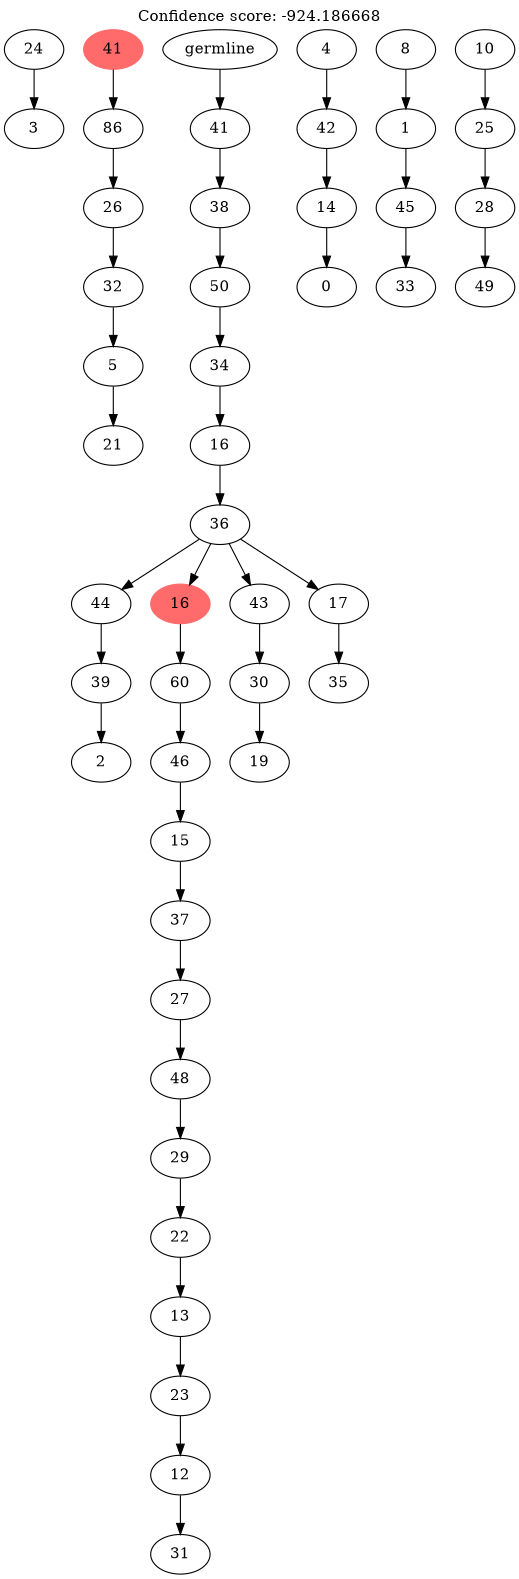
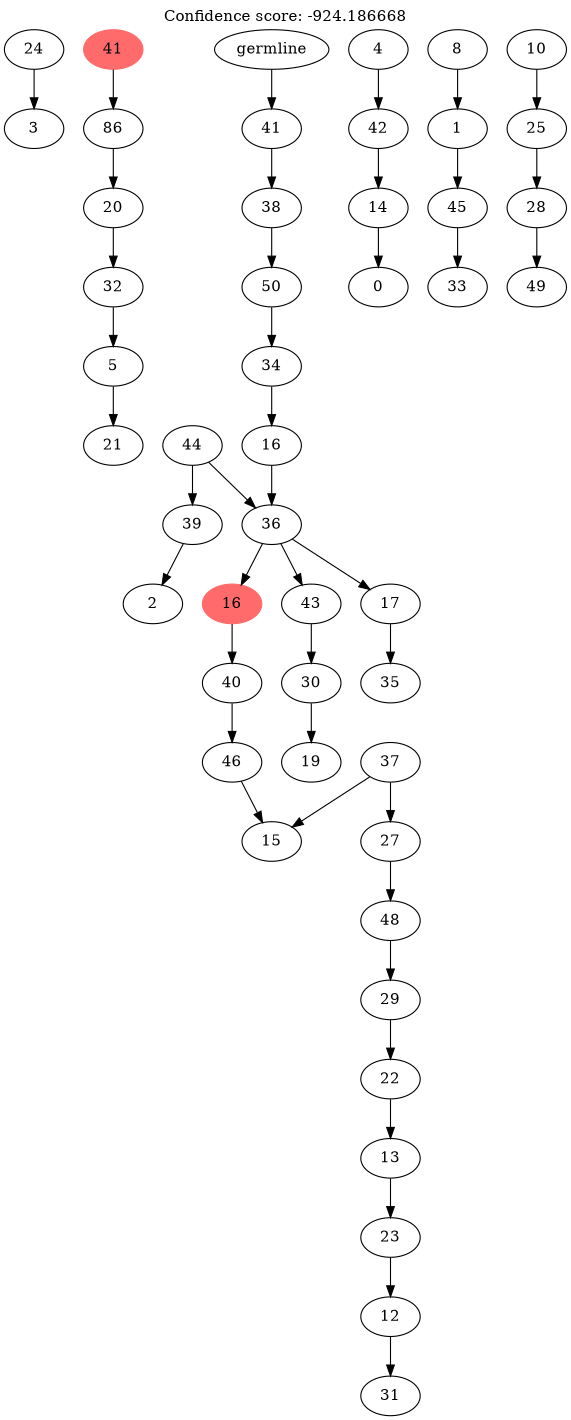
  digraph {
    label="Confidence score: -924.186668"
    labelloc=t
    n1 [label=24]
    n2 [label=3]
    n3 [label=21]
    n4 [label=5]
    n5 [label=32]
-   n6 [label=26]
+   n6 [label=20]
    n7 [label=86]
    n8 [color=indianred1 label=41 style=filled]
    n9 [label=2]
    n10 [label=39]
    n11 [label=44]
    n12 [label=14]
    n13 [label=0]
    n14 [label=42]
    n15 [label=4]
    n16 [label=31]
    n17 [label=12]
    n18 [label=23]
    n19 [label=13]
    n20 [label=22]
    n21 [label=29]
    n22 [label=48]
    n23 [label=27]
    n24 [label=37]
    n25 [label=15]
    n26 [label=46]
-   n27 [label=60]
+   n27 [label=40]
    n28 [color=indianred1 label=16 style=filled]
    n29 [label=19]
    n30 [label=30]
    n31 [label=43]
    n32 [label=45]
    n33 [label=33]
    n34 [label=1]
    n35 [label=8]
    n36 [label=49]
    n37 [label=28]
    n38 [label=25]
    n39 [label=10]
    n40 [label=35]
    n41 [label=17]
    n42 [label=36]
    n43 [label=16]
    n44 [label=34]
    n45 [label=50]
    n46 [label=38]
    n47 [label=41]
    n48 [label=germline]
    n1 -> n2
    n4 -> n3
    n5 -> n4
    n6 -> n5
    n7 -> n6
    n8 -> n7
    n10 -> n9
    n11 -> n10
    n12 -> n13
    n14 -> n12
    n15 -> n14
    n17 -> n16
    n18 -> n17
    n19 -> n18
    n20 -> n19
    n21 -> n20
    n22 -> n21
    n23 -> n22
    n24 -> n23
-   n25 -> n24
+   n24 -> n25
    n26 -> n25
    n27 -> n26
    n28 -> n27
    n30 -> n29
    n31 -> n30
    n32 -> n33
    n34 -> n32
    n35 -> n34
    n37 -> n36
    n38 -> n37
    n39 -> n38
    n41 -> n40
-   n42 -> n11
+   n11 -> n42
    n42 -> n28
    n42 -> n31
    n42 -> n41
    n43 -> n42
    n44 -> n43
    n45 -> n44
    n46 -> n45
    n47 -> n46
    n48 -> n47
  }
